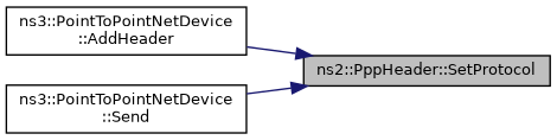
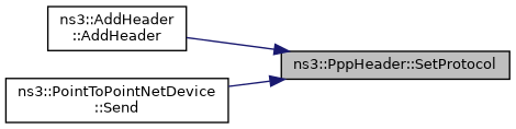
  digraph {
    rankdir=RL
    node [color=black fillcolor=white fontname=Helvetica fontsize=10 shape=record style=filled]
    edge [color=midnightblue dir=back fontname=Helvetica fontsize=10 labelfontname=Helvetica labelfontsize=10 style=solid]
-   n1 [fillcolor=grey75 fontcolor=black height=0.2 label="ns2::PppHeader::SetProtocol" width=0.4]
-   n2 [height=0.2 label="ns3::PointToPointNetDevice\l::AddHeader" width=0.4]
+   n1 [fillcolor=grey75 fontcolor=black height=0.2 label="ns3::PppHeader::SetProtocol" width=0.4]
+   n2 [height=0.2 label="ns3::AddHeader\l::AddHeader" width=0.4]
    n3 [height=0.2 label="ns3::PointToPointNetDevice\l::Send" width=0.4]
    n1 -> n2
    n1 -> n3
  }
